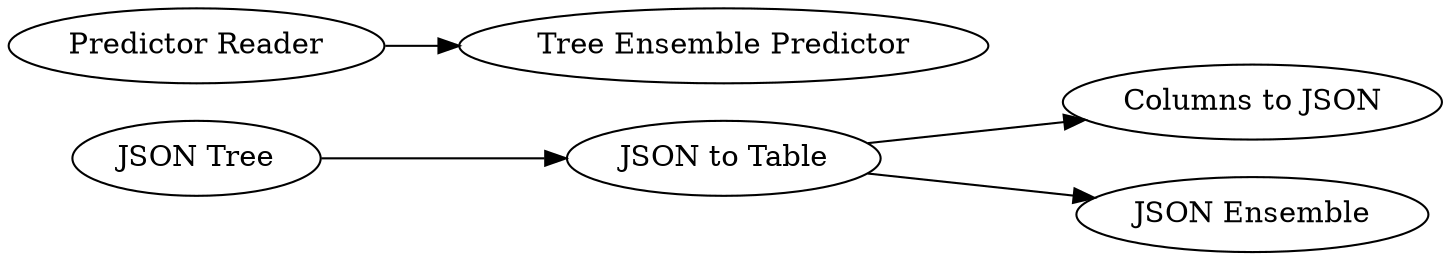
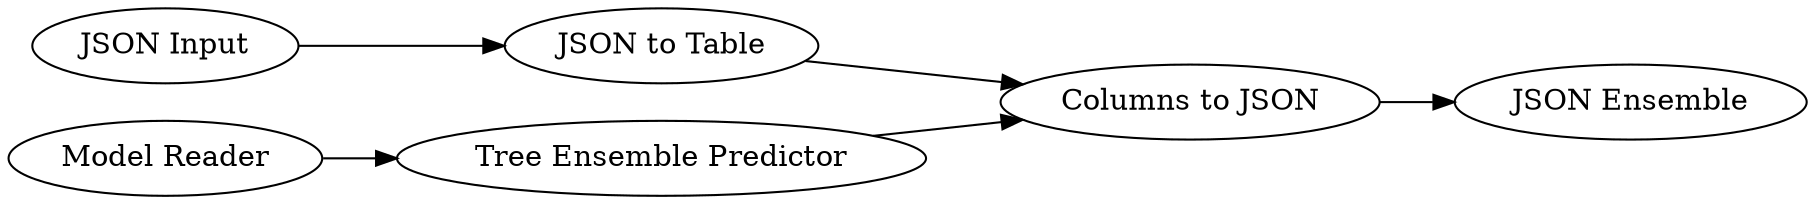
  digraph {
    rankdir=LR
-   n1 [label="JSON Tree"]
+   n1 [label="JSON Input"]
    n2 [label="JSON to Table"]
    n3 [label="Columns to JSON"]
    n4 [label="JSON Ensemble"]
-   n5 [label="Predictor Reader"]
+   n5 [label="Model Reader"]
    n6 [label="Tree Ensemble Predictor"]
    n1 -> n2
    n2 -> n3
-   n2 -> n4
+   n3 -> n4
    n5 -> n6
+   n6 -> n3
  }
